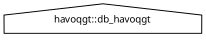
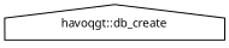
  digraph {
    rankdir=LR
    fontname="Noto Sans"
-   n1 [color=black fillcolor=white fontname="Noto Sans" fontsize=10 height=0.2 label="havoqgt::db_havoqgt" shape=house style=filled width=0.4]
+   n1 [color=black fillcolor=white fontname="Noto Sans" fontsize=10 height=0.2 label="havoqgt::db_create" shape=house style=filled width=0.4]
  }
